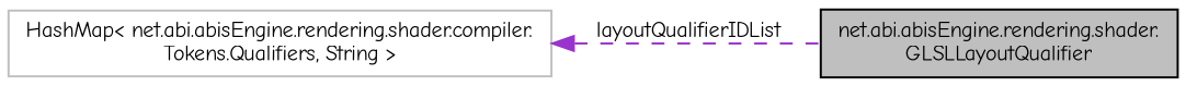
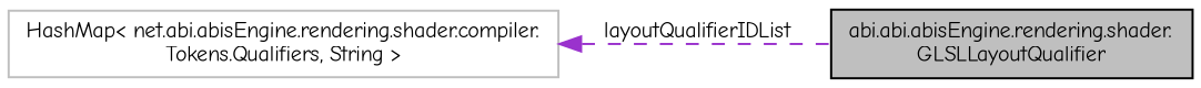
  digraph {
    rankdir=LR
    fontname="Comic Neue"
    node [fontname="Comic Neue" fontsize=10 shape=record style=filled]
-   n1 [color=black fillcolor=grey75 fontcolor=black height=0.2 label="net.abi.abisEngine.rendering.shader.\lGLSLLayoutQualifier" width=0.4]
+   n1 [color=black fillcolor=grey75 fontcolor=black height=0.2 label="abi.abi.abisEngine.rendering.shader.\lGLSLLayoutQualifier" width=0.4]
    n2 [color=grey75 fillcolor=white height=0.2 label="HashMap\< net.abi.abisEngine.rendering.shader.compiler.\lTokens.Qualifiers, String \>" width=0.4]
    n2 -> n1 [color=darkorchid3 dir=back fontname="Comic Neue" fontsize=10 label=" layoutQualifierIDList" labelfontname=Helvetica labelfontsize=10 style=dashed]
  }
